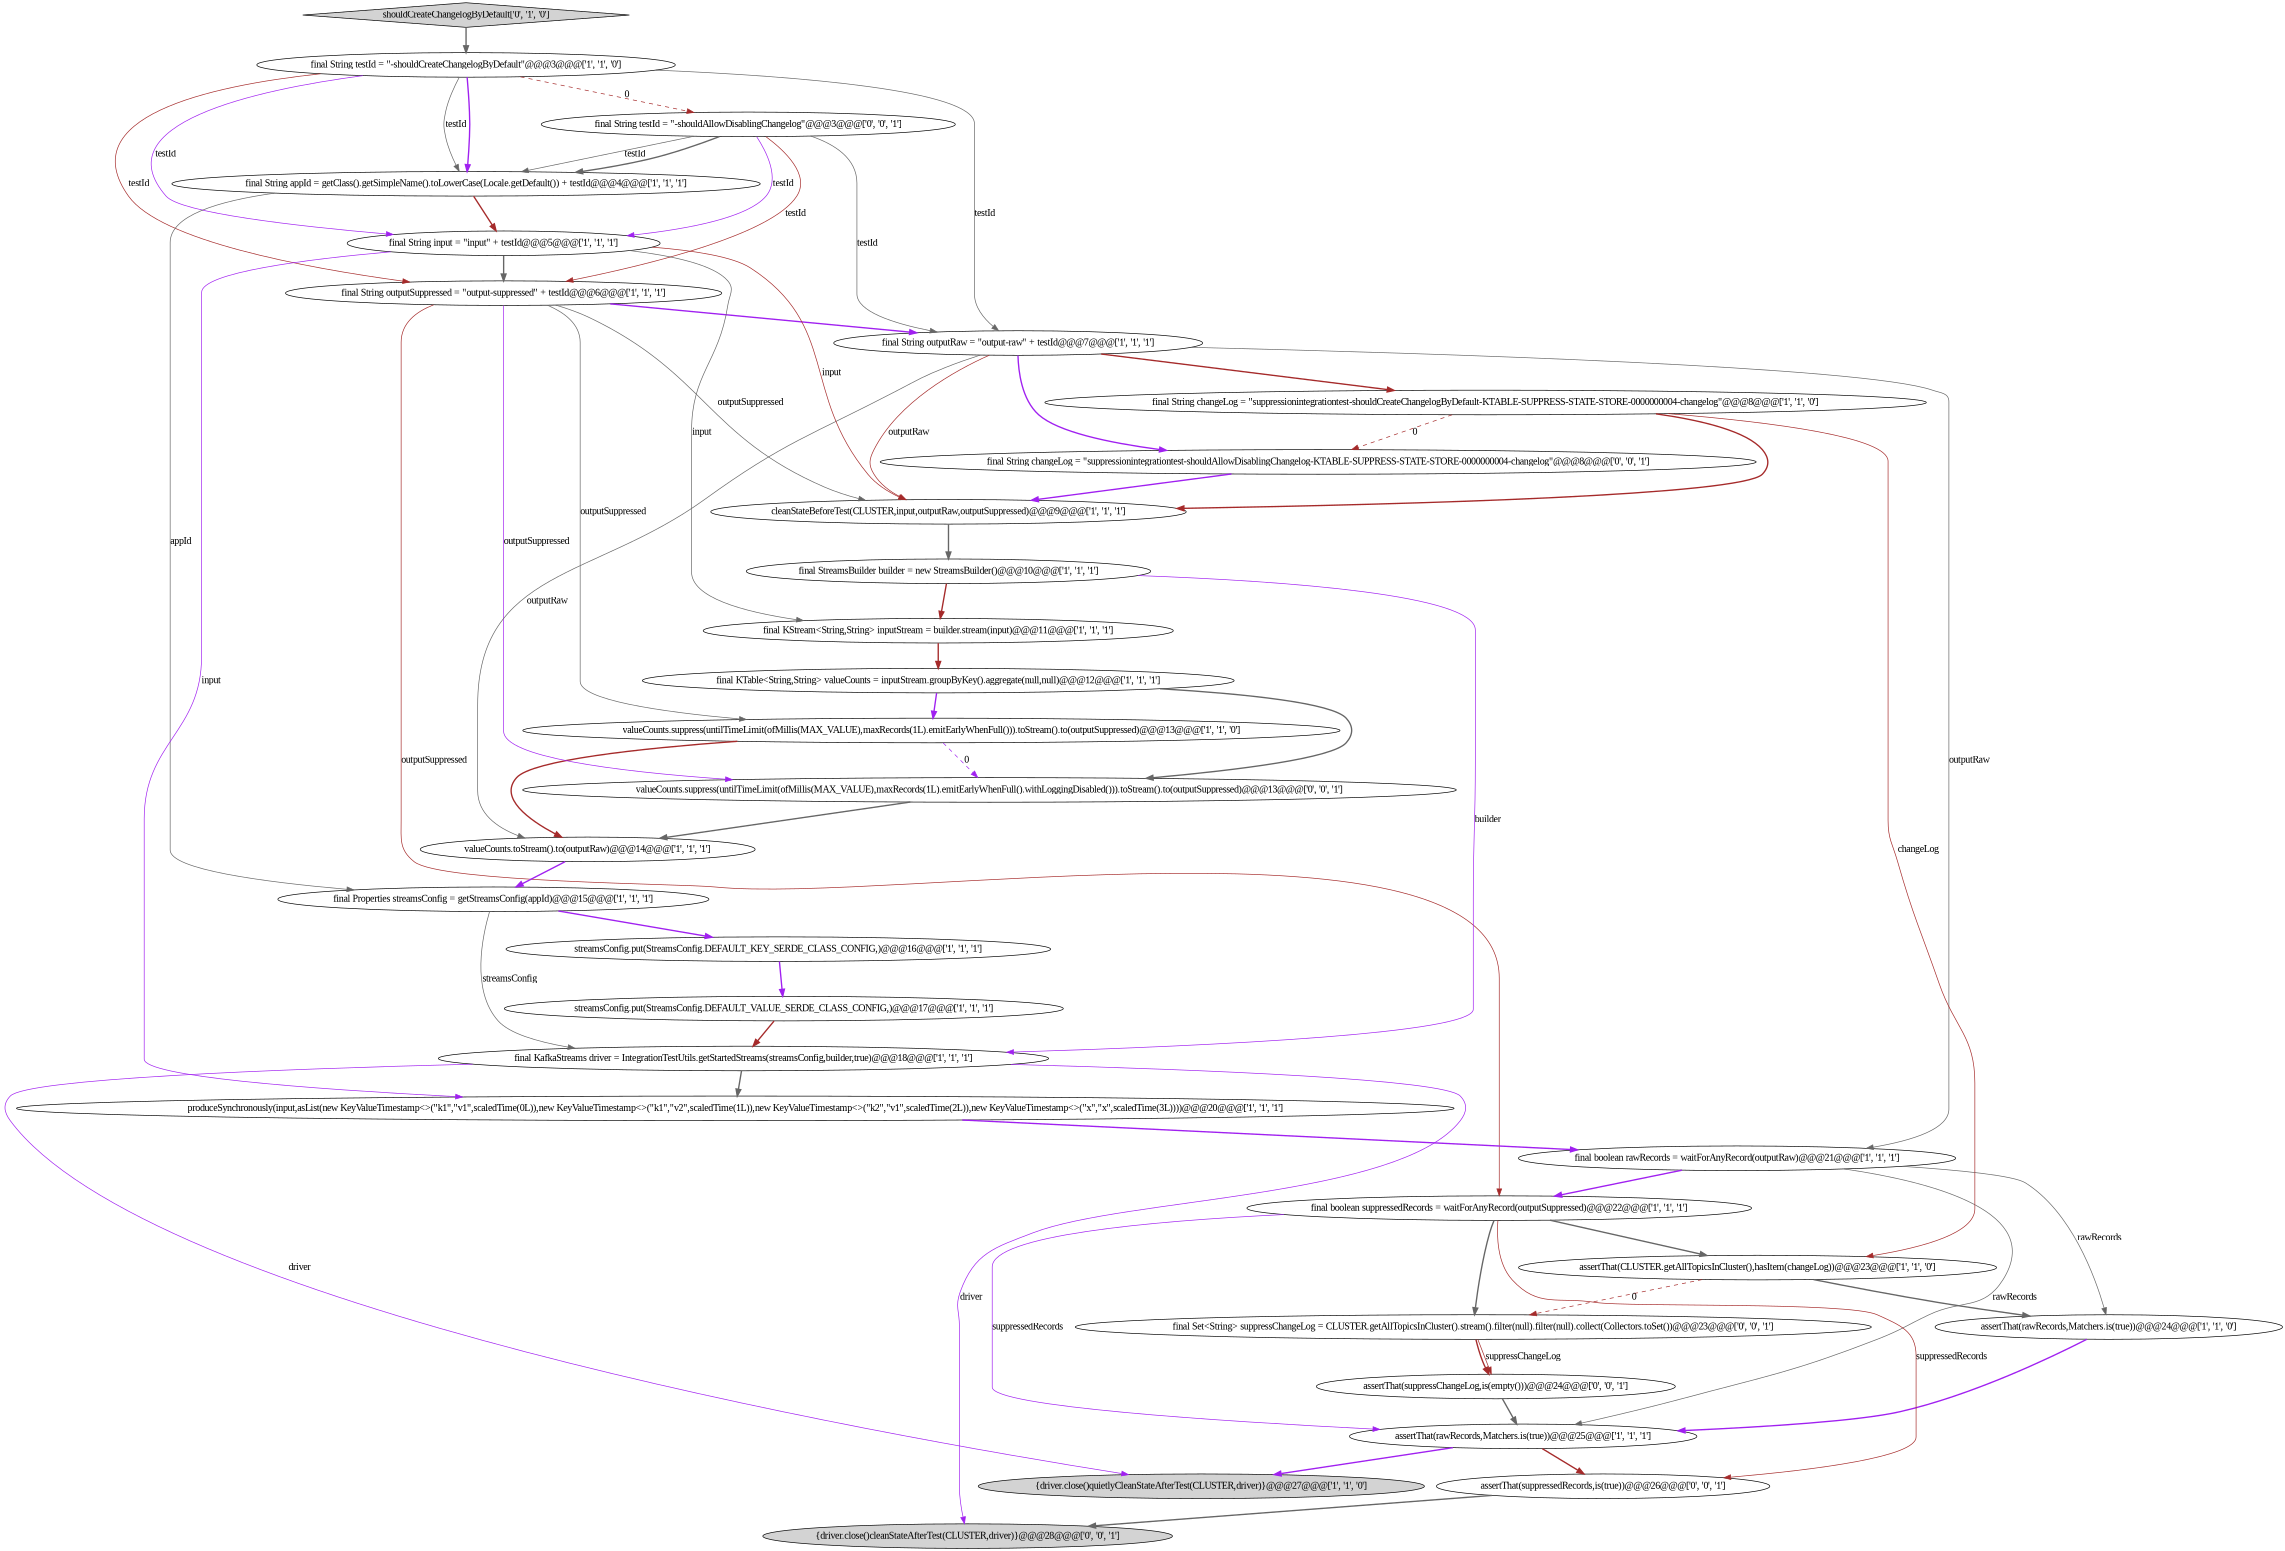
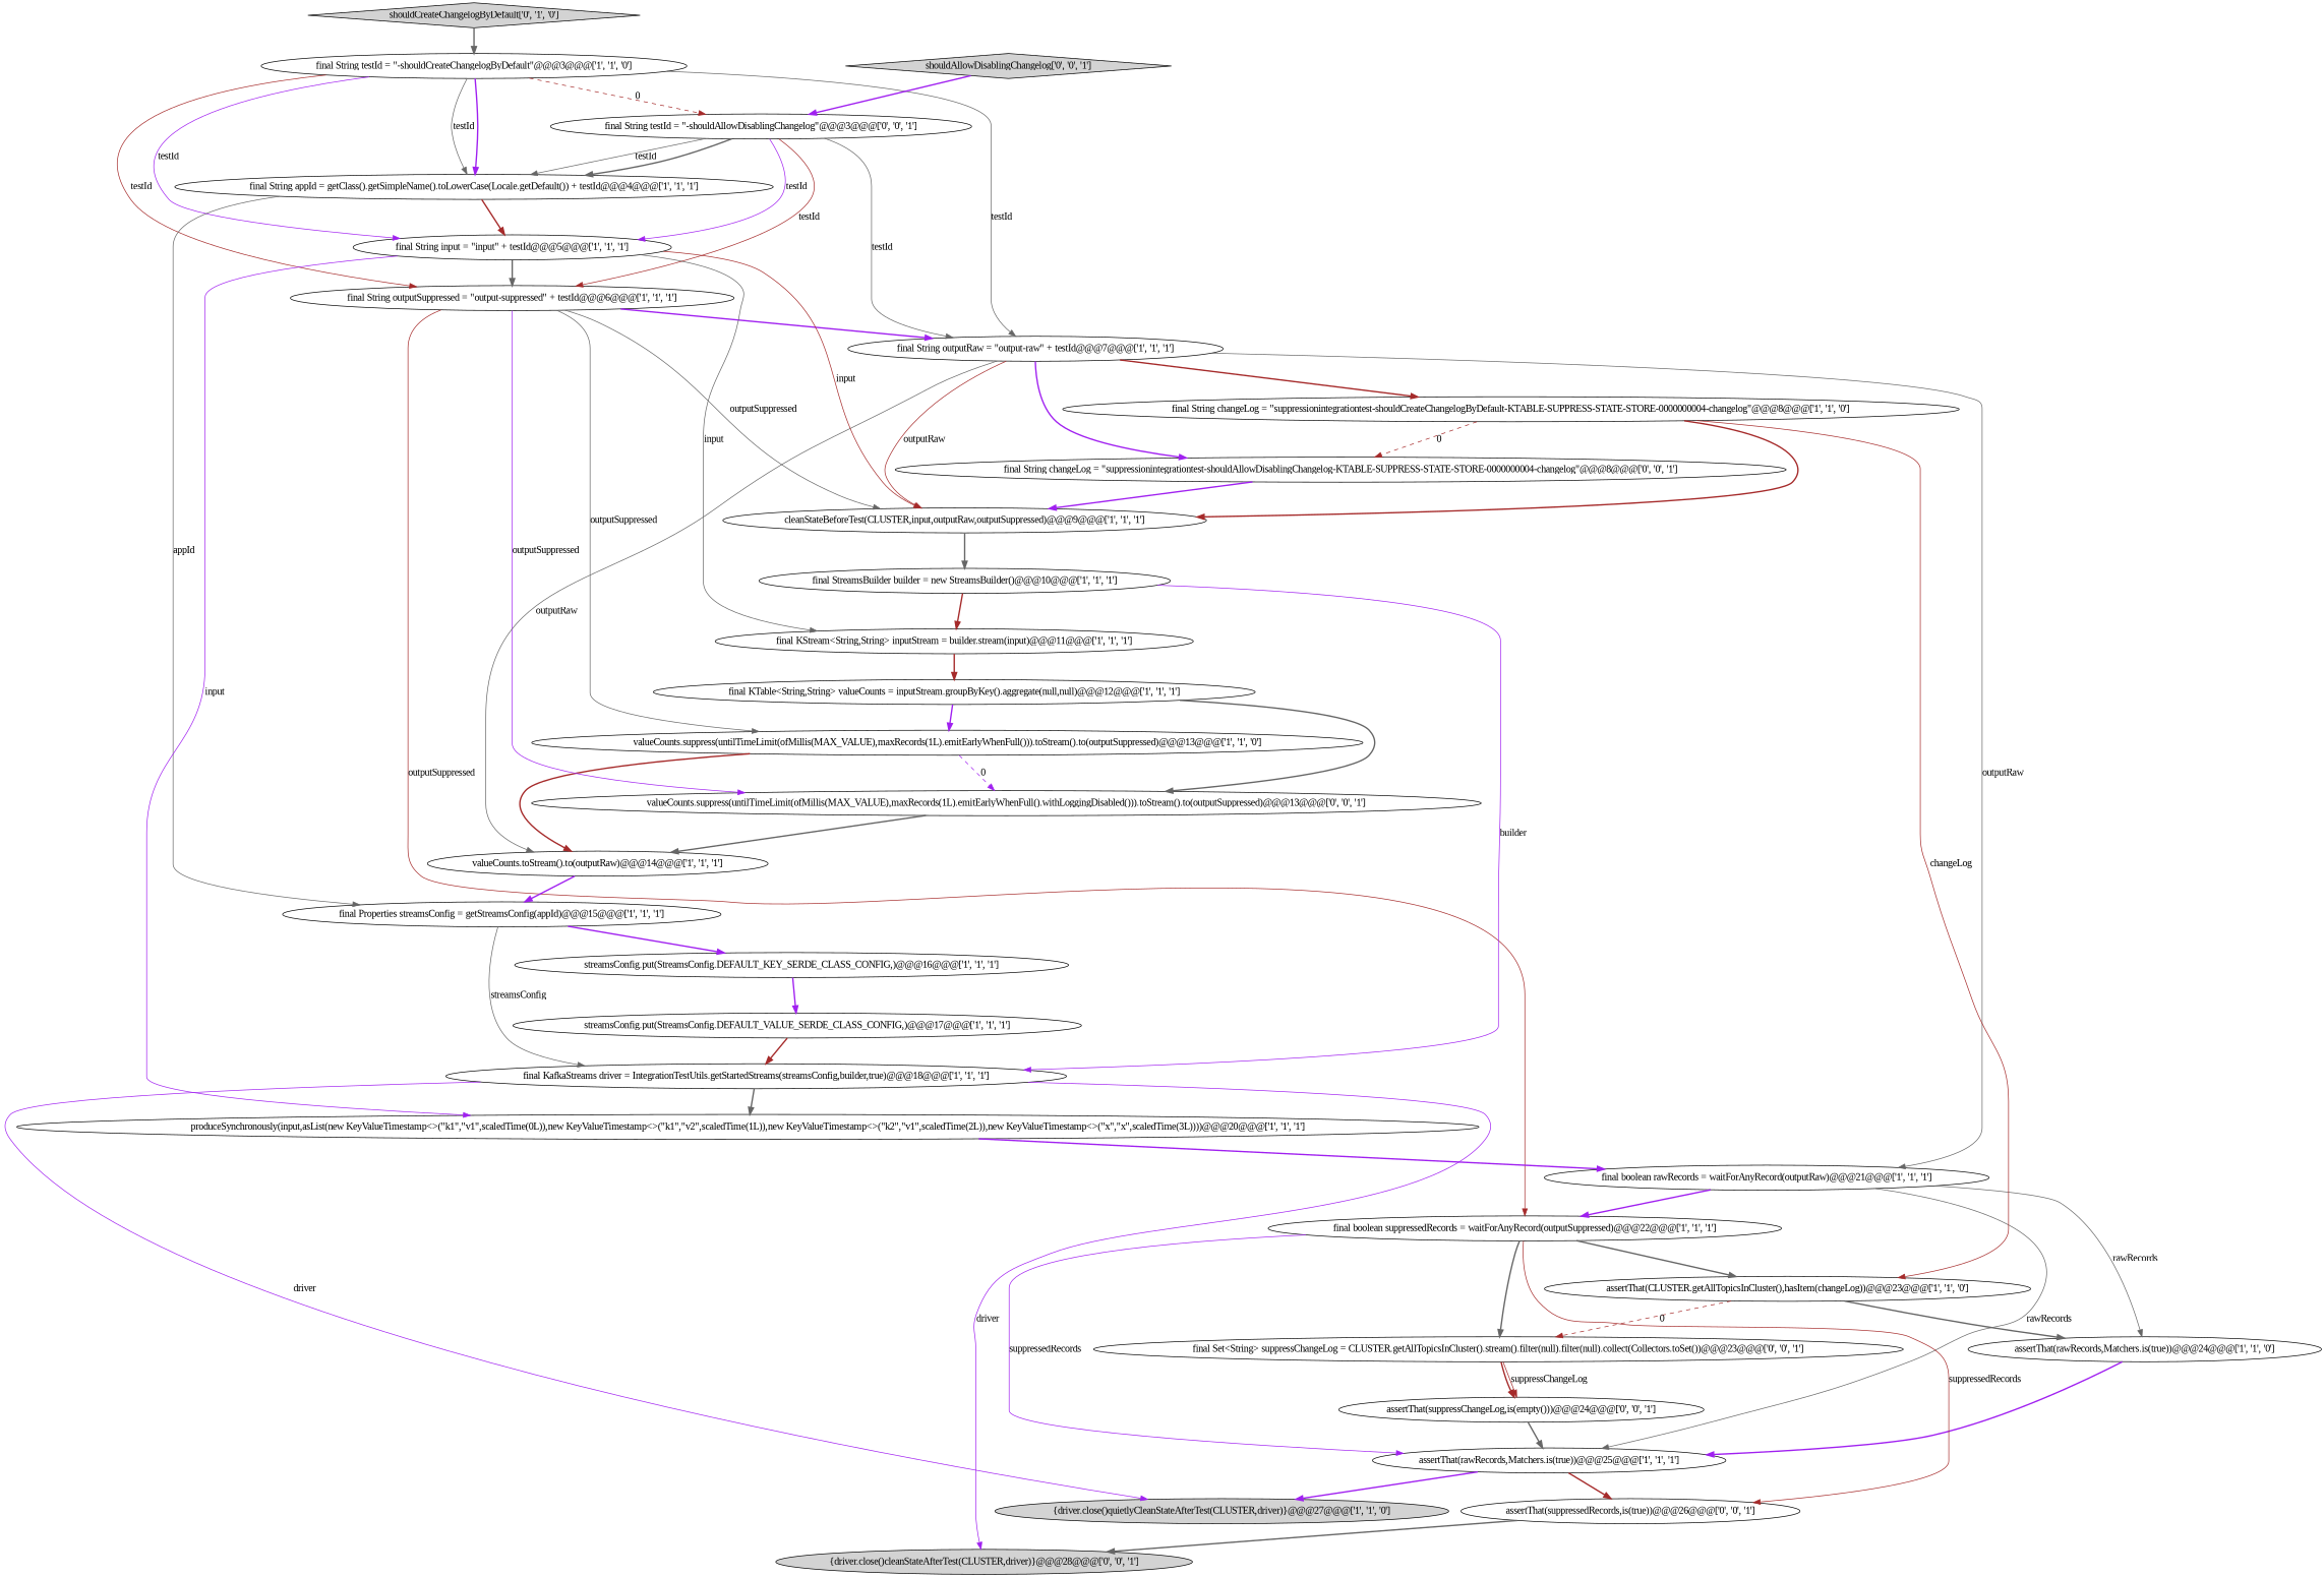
  digraph {
    fontname="Liberation Serif"
    node [fillcolor=white fontname="Liberation Serif" shape=ellipse style=filled]
    edge [color=gray40 fontname="Liberation Serif" style=bold]
    n1 [label="final KStream<String,String> inputStream = builder.stream(input)@@@11@@@['1', '1', '1']"]
    n2 [label="final KTable<String,String> valueCounts = inputStream.groupByKey().aggregate(null,null)@@@12@@@['1', '1', '1']"]
    n3 [label="valueCounts.suppress(untilTimeLimit(ofMillis(MAX_VALUE),maxRecords(1L).emitEarlyWhenFull())).toStream().to(outputSuppressed)@@@13@@@['1', '1', '0']"]
    n4 [label="valueCounts.suppress(untilTimeLimit(ofMillis(MAX_VALUE),maxRecords(1L).emitEarlyWhenFull().withLoggingDisabled())).toStream().to(outputSuppressed)@@@13@@@['0', '0', '1']"]
    n5 [label="assertThat(CLUSTER.getAllTopicsInCluster(),hasItem(changeLog))@@@23@@@['1', '1', '0']"]
    n6 [label="final Set<String> suppressChangeLog = CLUSTER.getAllTopicsInCluster().stream().filter(null).filter(null).collect(Collectors.toSet())@@@23@@@['0', '0', '1']"]
    n7 [label="assertThat(rawRecords,Matchers.is(true))@@@24@@@['1', '1', '0']"]
    n8 [label="assertThat(suppressChangeLog,is(empty()))@@@24@@@['0', '0', '1']"]
    n9 [label="assertThat(rawRecords,Matchers.is(true))@@@25@@@['1', '1', '1']"]
    n10 [label="final String testId = \"-shouldCreateChangelogByDefault\"@@@3@@@['1', '1', '0']"]
    n11 [label="final String appId = getClass().getSimpleName().toLowerCase(Locale.getDefault()) + testId@@@4@@@['1', '1', '1']"]
    n12 [label="final String outputSuppressed = \"output-suppressed\" + testId@@@6@@@['1', '1', '1']"]
    n13 [label="final String testId = \"-shouldAllowDisablingChangelog\"@@@3@@@['0', '0', '1']"]
    n14 [label="final String outputRaw = \"output-raw\" + testId@@@7@@@['1', '1', '1']"]
    n15 [label="final String input = \"input\" + testId@@@5@@@['1', '1', '1']"]
    n16 [label="valueCounts.toStream().to(outputRaw)@@@14@@@['1', '1', '1']"]
    n17 [fillcolor=lightgray label="{driver.close()quietlyCleanStateAfterTest(CLUSTER,driver)}@@@27@@@['1', '1', '0']"]
    n18 [label="streamsConfig.put(StreamsConfig.DEFAULT_VALUE_SERDE_CLASS_CONFIG,)@@@17@@@['1', '1', '1']"]
    n19 [label="final KafkaStreams driver = IntegrationTestUtils.getStartedStreams(streamsConfig,builder,true)@@@18@@@['1', '1', '1']"]
    n20 [label="produceSynchronously(input,asList(new KeyValueTimestamp<>(\"k1\",\"v1\",scaledTime(0L)),new KeyValueTimestamp<>(\"k1\",\"v2\",scaledTime(1L)),new KeyValueTimestamp<>(\"k2\",\"v1\",scaledTime(2L)),new KeyValueTimestamp<>(\"x\",\"x\",scaledTime(3L))))@@@20@@@['1', '1', '1']"]
    n21 [fillcolor=lightgray label="{driver.close()cleanStateAfterTest(CLUSTER,driver)}@@@28@@@['0', '0', '1']"]
    n22 [label="final boolean rawRecords = waitForAnyRecord(outputRaw)@@@21@@@['1', '1', '1']"]
    n23 [label="final boolean suppressedRecords = waitForAnyRecord(outputSuppressed)@@@22@@@['1', '1', '1']"]
    n24 [label="final Properties streamsConfig = getStreamsConfig(appId)@@@15@@@['1', '1', '1']"]
    n25 [label="cleanStateBeforeTest(CLUSTER,input,outputRaw,outputSuppressed)@@@9@@@['1', '1', '1']"]
    n26 [label="final String changeLog = \"suppressionintegrationtest-shouldAllowDisablingChangelog-KTABLE-SUPPRESS-STATE-STORE-0000000004-changelog\"@@@8@@@['0', '0', '1']"]
    n27 [label="final String changeLog = \"suppressionintegrationtest-shouldCreateChangelogByDefault-KTABLE-SUPPRESS-STATE-STORE-0000000004-changelog\"@@@8@@@['1', '1', '0']"]
    n28 [label="streamsConfig.put(StreamsConfig.DEFAULT_KEY_SERDE_CLASS_CONFIG,)@@@16@@@['1', '1', '1']"]
    n29 [label="final StreamsBuilder builder = new StreamsBuilder()@@@10@@@['1', '1', '1']"]
    n30 [label="assertThat(suppressedRecords,is(true))@@@26@@@['0', '0', '1']"]
    n31 [fillcolor=lightgray label="shouldCreateChangelogByDefault['0', '1', '0']" shape=diamond]
+   n32 [fillcolor=lightgray label="shouldAllowDisablingChangelog['0', '0', '1']" shape=diamond]
    n1 -> n2 [color=brown]
    n2 -> n3 [color=purple]
    n2 -> n4
    n3 -> n4 [color=purple label=0 style=dashed]
    n3 -> n16 [color=brown]
    n4 -> n16
    n5 -> n6 [color=brown label=0 style=dashed]
    n5 -> n7
    n6 -> n8 [color=brown label=suppressChangeLog style=solid]
    n6 -> n8 [color=brown]
    n7 -> n9 [color=purple]
    n8 -> n9
    n9 -> n17 [color=purple]
    n9 -> n30 [color=brown]
    n10 -> n11 [color=purple]
    n10 -> n11 [label=testId style=solid]
    n10 -> n12 [color=brown label=testId style=solid]
    n10 -> n13 [color=brown label=0 style=dashed]
    n10 -> n14 [label=testId style=solid]
    n10 -> n15 [color=purple label=testId style=solid]
    n11 -> n15 [color=brown]
    n11 -> n24 [label=appId style=solid]
    n12 -> n3 [label=outputSuppressed style=solid]
    n12 -> n4 [color=purple label=outputSuppressed style=solid]
    n12 -> n14 [color=purple]
    n12 -> n23 [color=brown label=outputSuppressed style=solid]
    n12 -> n25 [label=outputSuppressed style=solid]
    n13 -> n11 [label=testId style=solid]
    n13 -> n11
    n13 -> n12 [color=brown label=testId style=solid]
    n13 -> n14 [label=testId style=solid]
    n13 -> n15 [color=purple label=testId style=solid]
    n14 -> n16 [label=outputRaw style=solid]
    n14 -> n22 [label=outputRaw style=solid]
    n14 -> n25 [color=brown label=outputRaw style=solid]
    n14 -> n26 [color=purple]
    n14 -> n27 [color=brown]
    n15 -> n1 [label=input style=solid]
    n15 -> n12
    n15 -> n20 [color=purple label=input style=solid]
    n15 -> n25 [color=brown label=input style=solid]
    n16 -> n24 [color=purple]
    n18 -> n19 [color=brown]
    n19 -> n17 [color=purple label=driver style=solid]
    n19 -> n20
    n19 -> n21 [color=purple label=driver style=solid]
    n20 -> n22 [color=purple]
    n22 -> n7 [label=rawRecords style=solid]
    n22 -> n9 [label=rawRecords style=solid]
    n22 -> n23 [color=purple]
    n23 -> n5
    n23 -> n6
    n23 -> n9 [color=purple label=suppressedRecords style=solid]
    n23 -> n30 [color=brown label=suppressedRecords style=solid]
    n24 -> n19 [label=streamsConfig style=solid]
    n24 -> n28 [color=purple]
    n25 -> n29
    n26 -> n25 [color=purple]
    n27 -> n5 [color=brown label=changeLog style=solid]
    n27 -> n25 [color=brown]
    n27 -> n26 [color=brown label=0 style=dashed]
    n28 -> n18 [color=purple]
    n29 -> n1 [color=brown]
    n29 -> n19 [color=purple label=builder style=solid]
    n30 -> n21
    n31 -> n10
+   n32 -> n13 [color=purple]
  }
